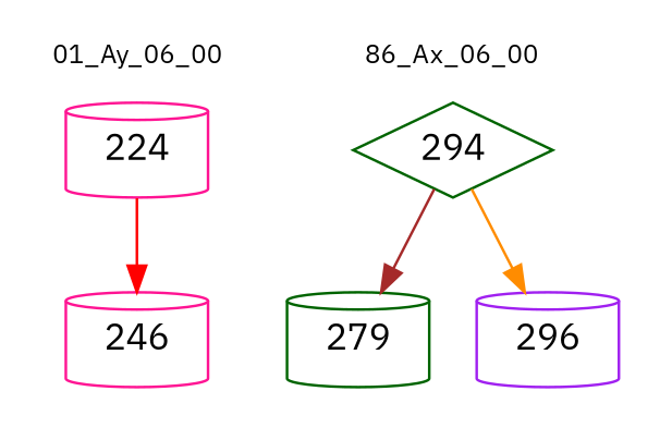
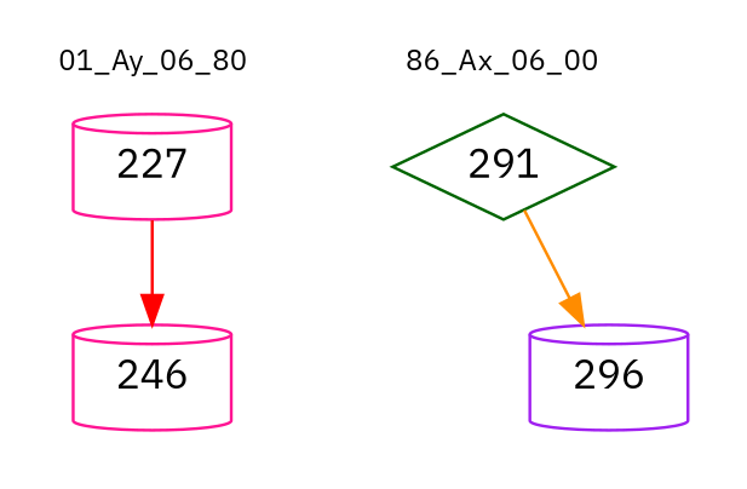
  digraph {
    fontname="IBM Plex Sans"
    node [color=deeppink fontname="IBM Plex Sans" shape=cylinder]
    edge [fontname="IBM Plex Sans"]
-   n1 [label=224]
+   n1 [label=227]
    n2 [label=246]
-   n3 [color=darkgreen label=294 shape=diamond]
-   n4 [color=darkgreen label=279]
+   n3 [color=darkgreen label=291 shape=diamond]
    n5 [color=purple label=296]
    subgraph cluster_1 {
      color=white
      fontsize=10
-     label="01_Ay_06_00"
+     label="01_Ay_06_80"
      n1
      n2
    }
    subgraph cluster_2 {
      color=white
      fontsize=10
      label="86_Ax_06_00"
      n3
-     n4
      n5
    }
    n1 -> n2 [color=red]
-   n3 -> n4 [color=brown]
    n3 -> n5 [color=darkorange]
  }
